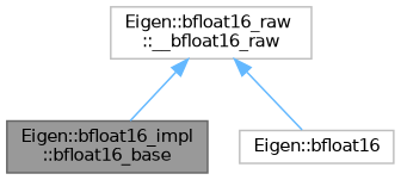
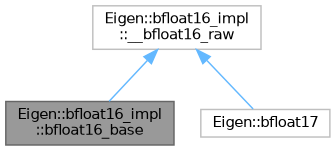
  digraph {
    node [color=grey75 fillcolor=white fontname=Helvetica fontsize=10 shape=box style=filled]
    edge [color=steelblue1 dir=back fontname=Helvetica fontsize=10 labelfontname=Helvetica labelfontsize=10 style=solid]
    n1 [color=gray40 fillcolor=grey60 fontcolor=black height=0.2 label="Eigen::bfloat16_impl\l::bfloat16_base" width=0.4]
-   n2 [height=0.2 label="Eigen::bfloat16" width=0.4]
-   n3 [height=0.2 label="Eigen::bfloat16_raw\l::__bfloat16_raw" width=0.4]
+   n2 [height=0.2 label="Eigen::bfloat17" width=0.4]
+   n3 [height=0.2 label="Eigen::bfloat16_impl\l::__bfloat16_raw" width=0.4]
    n3 -> n1
    n3 -> n2
  }
